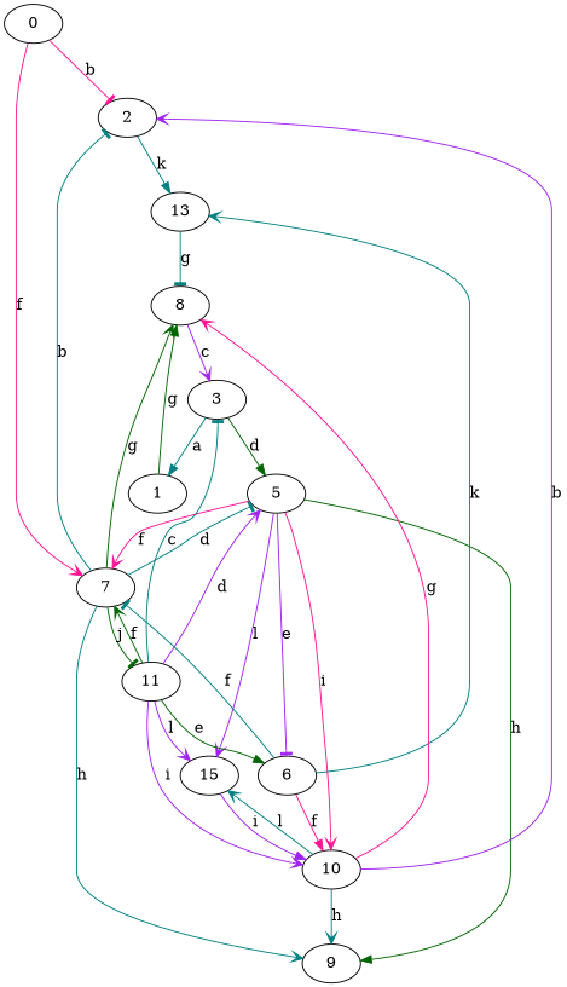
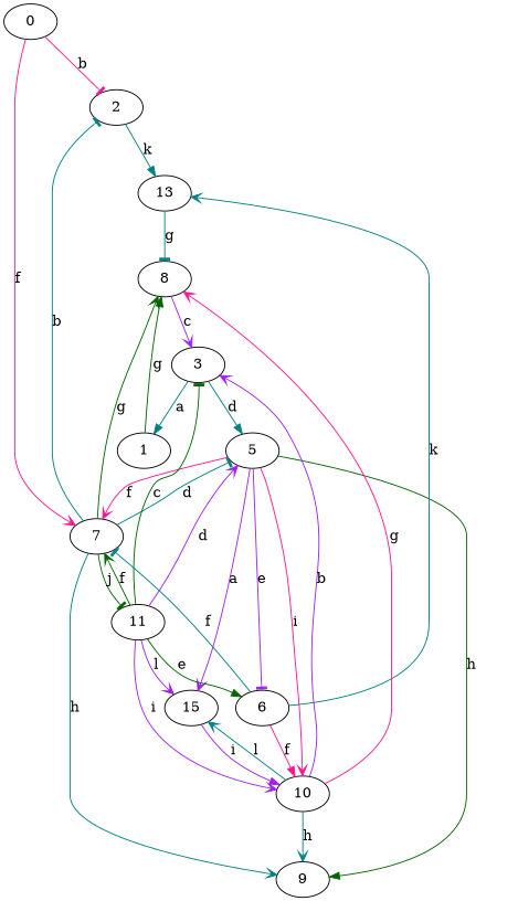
  strict digraph {
    edge [arrowhead=vee color=teal]
    0
    2
    7
    13
    5
    8
    9
    11
    1
    6
    10
    15
    3
    0 -> 2 [arrowhead=tee color=deeppink label=b]
    0 -> 7 [color=deeppink label=f]
    2 -> 13 [arrowhead=normal label=k]
    7 -> 2 [arrowhead=tee label=b]
    7 -> 5 [arrowhead=tee label=d]
    7 -> 8 [color=darkgreen label=g]
    7 -> 9 [label=h]
    7 -> 11 [arrowhead=tee color=darkgreen label=j]
    13 -> 8 [arrowhead=tee label=g]
    5 -> 7 [color=deeppink label=f]
    5 -> 9 [arrowhead=normal color=darkgreen label=h]
    5 -> 6 [arrowhead=tee color=purple label=e]
    5 -> 10 [color=deeppink label=i]
-   5 -> 15 [color=purple label=l]
+   5 -> 15 [color=purple label=a]
    8 -> 3 [color=purple label=c]
    11 -> 7 [color=darkgreen label=f]
    11 -> 5 [color=purple label=d]
    11 -> 6 [arrowhead=normal color=darkgreen label=e]
    11 -> 10 [color=purple label=i]
    11 -> 15 [color=purple label=l]
-   11 -> 3 [arrowhead=tee label=c]
+   11 -> 3 [arrowhead=tee color=darkgreen label=c]
    1 -> 8 [arrowhead=normal color=darkgreen label=g]
    6 -> 7 [arrowhead=tee label=f]
    6 -> 13 [label=k]
    6 -> 10 [arrowhead=normal color=deeppink label=f]
-   10 -> 2 [color=purple label=b]
+   10 -> 3 [color=purple label=b]
    10 -> 8 [color=deeppink label=g]
    10 -> 9 [label=h]
    10 -> 15 [label=l]
    15 -> 10 [arrowhead=normal color=purple label=i]
-   3 -> 5 [arrowhead=normal color=darkgreen label=d]
+   3 -> 5 [arrowhead=normal label=d]
    3 -> 1 [arrowhead=normal label=a]
  }
